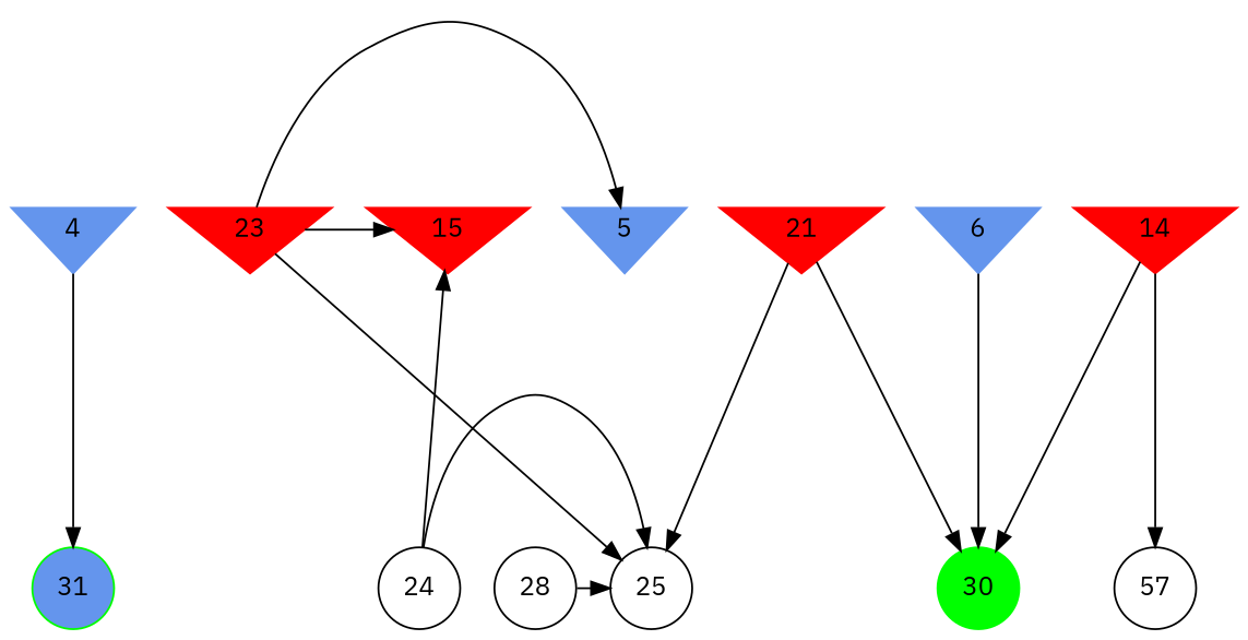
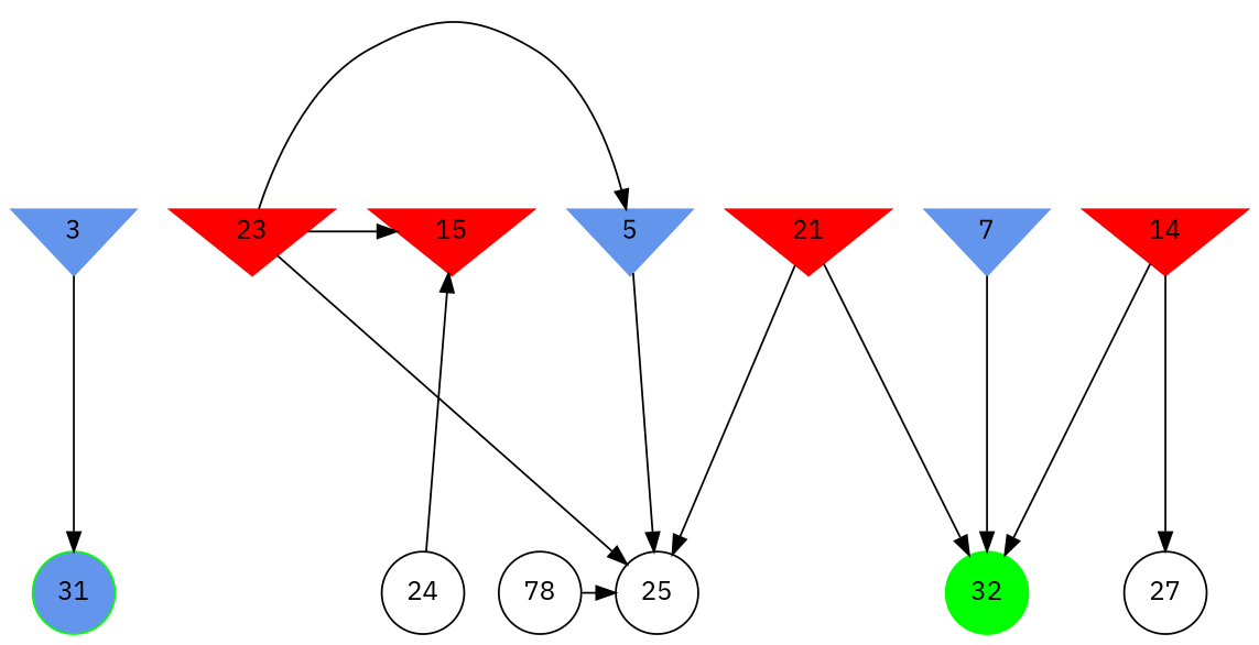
  digraph {
    fontname="IBM Plex Sans"
    ranksep=2.0
    node [color=red fontname="IBM Plex Sans" shape=invtriangle style=filled]
    edge [fontname="IBM Plex Sans"]
-   4 [color=cornflowerblue]
+   4 [color=cornflowerblue label=3]
    5 [color=cornflowerblue]
-   6 [color=cornflowerblue]
+   6 [color=cornflowerblue label=7]
    14
    15
    21
    23
    24 [color=black shape=circle style=""]
    25 [color=black shape=circle style=""]
-   27 [color=black shape=circle label=57 style=""]
-   28 [color=black shape=circle style=""]
-   30 [color=green shape=circle]
+   27 [color=black shape=circle style=""]
+   28 [color=black shape=circle label=78 style=""]
+   30 [color=green shape=circle label=32]
    31 [color=green fillcolor=cornflowerblue shape=circle]
    subgraph sub_1 {
      rank=same
      4
      5
      6
      14
      15
      21
      23
    }
    subgraph sub_2 {
      rank=same
      24
      25
      27
      28
    }
    subgraph sub_3 {
      rank=same
      30
      31
    }
    4 -> 31
    6 -> 30
    14 -> 27
    14 -> 30
    21 -> 25
    21 -> 30
    23 -> 5
    23 -> 15
    23 -> 25
    24 -> 15
-   24 -> 25
+   5 -> 25
    28 -> 25
  }
